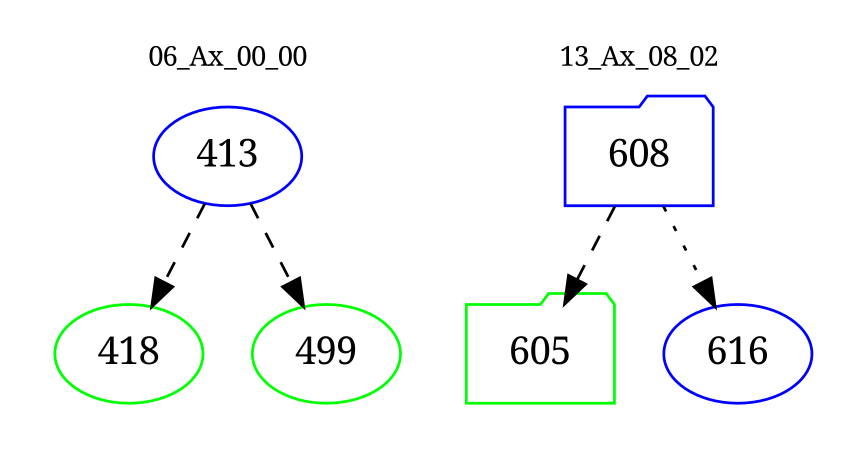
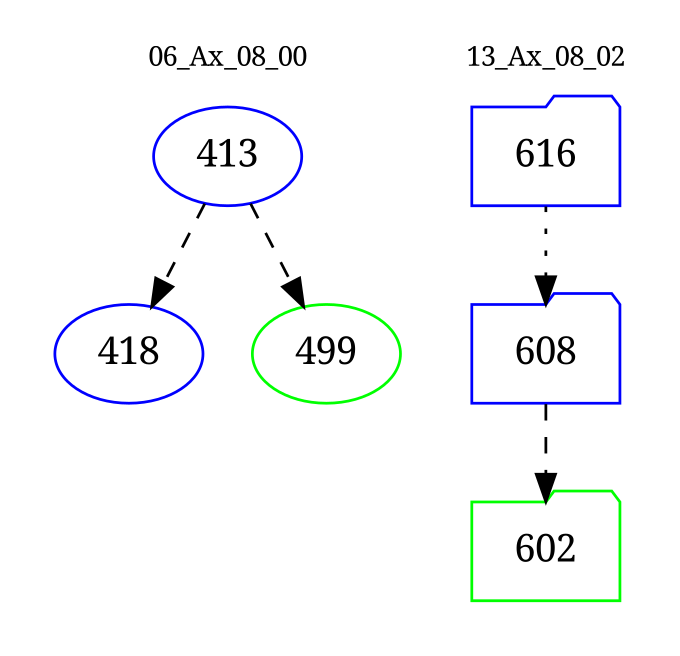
  digraph {
    fontname="Noto Serif"
    node [color=blue fontname="Noto Serif" shape=ellipse]
    edge [color=black fontname="Noto Serif" style=dashed]
    n1 [label=413]
-   n2 [color=green label=418]
+   n2 [label=418]
    n3 [color=green label=499]
    n4 [label=608 shape=folder]
-   n5 [color=green label=605 shape=folder]
-   n6 [label=616]
+   n5 [color=green label=602 shape=folder]
+   n6 [label=616 shape=folder]
    subgraph cluster_1 {
      color=white
      fontsize=10
-     label="06_Ax_00_00"
+     label="06_Ax_08_00"
      n1
      n2
      n3
    }
    subgraph cluster_2 {
      color=white
      fontsize=10
      label="13_Ax_08_02"
      n4
      n5
      n6
    }
    n1 -> n2
    n1 -> n3
    n4 -> n5
-   n4 -> n6 [style=dotted]
+   n6 -> n4 [style=dotted]
  }
